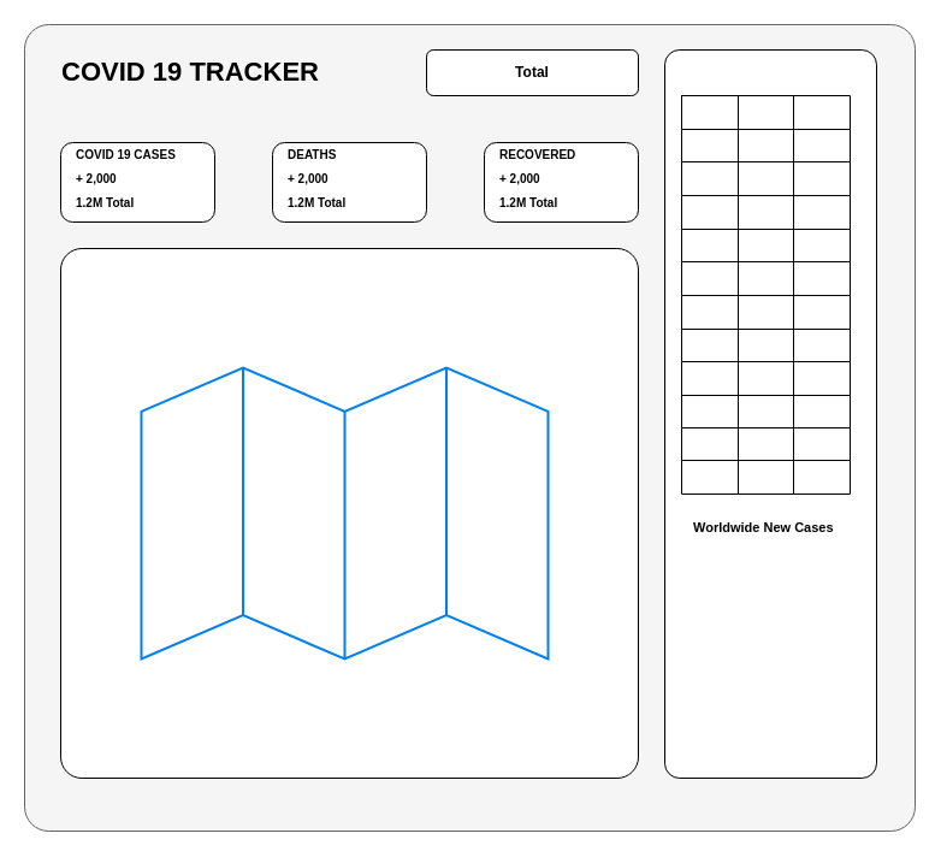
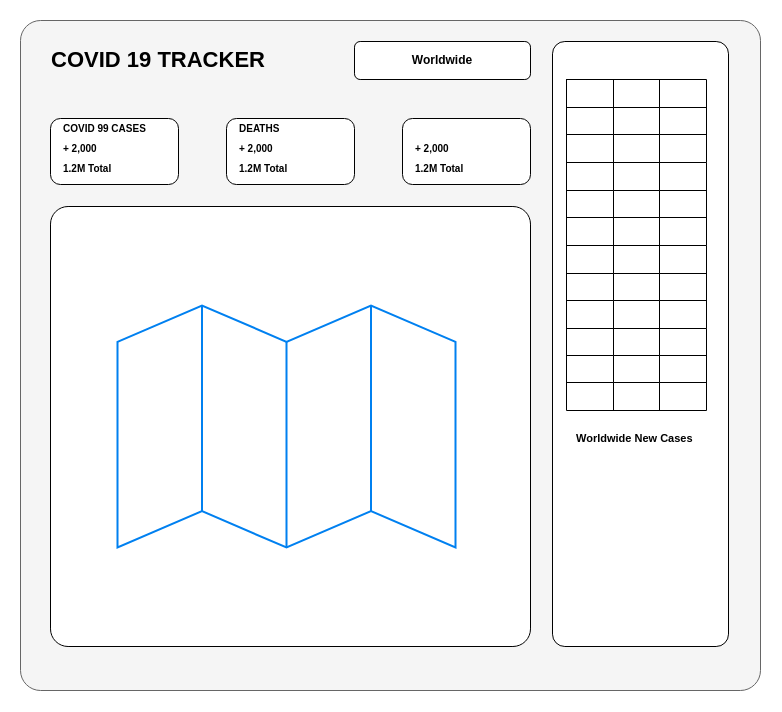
  <mxCell id="0" />
  <mxCell id="1" parent="0" />
  <mxCell id="2" value="" style="rounded=1;whiteSpace=wrap;html=1;arcSize=3;fillColor=#f5f5f5;strokeColor=#666666;fontColor=#333333;" vertex="1" parent="1"><mxGeometry x="20" y="20" width="740" height="670" as="geometry" /></mxCell>
  <mxCell id="3" value="&lt;font style=&quot;font-size: 22px&quot;&gt;&lt;b&gt;COVID 19 TRACKER&lt;/b&gt;&lt;/font&gt;" style="text;html=1;strokeColor=none;fillColor=none;align=center;verticalAlign=middle;whiteSpace=wrap;rounded=0;" vertex="1" parent="1"><mxGeometry x="50" y="50" width="216" height="20" as="geometry" /></mxCell>
  <mxCell id="4" value="" style="group" vertex="1" connectable="0" parent="1"><mxGeometry x="50" y="118" width="128" height="66" as="geometry" /></mxCell>
  <mxCell id="5" value="" style="rounded=1;whiteSpace=wrap;html=1;" vertex="1" parent="4"><mxGeometry width="128" height="66" as="geometry" /></mxCell>
- <mxCell id="6" value="&lt;font style=&quot;font-size: 10px&quot;&gt;&lt;b&gt;COVID 19 CASES&lt;/b&gt;&lt;/font&gt;" style="text;html=1;strokeColor=none;fillColor=none;align=left;verticalAlign=middle;whiteSpace=wrap;rounded=0;" vertex="1" parent="4"><mxGeometry x="11" width="106" height="20" as="geometry" /></mxCell>
+ <mxCell id="6" value="&lt;font style=&quot;font-size: 10px&quot;&gt;&lt;b&gt;COVID 99 CASES&lt;/b&gt;&lt;/font&gt;" style="text;html=1;strokeColor=none;fillColor=none;align=left;verticalAlign=middle;whiteSpace=wrap;rounded=0;" vertex="1" parent="4"><mxGeometry x="11" width="106" height="20" as="geometry" /></mxCell>
  <mxCell id="7" value="&lt;font style=&quot;font-size: 10px&quot;&gt;&lt;b&gt;+ 2,000&lt;br&gt;&lt;/b&gt;&lt;/font&gt;" style="text;html=1;strokeColor=none;fillColor=none;align=left;verticalAlign=middle;whiteSpace=wrap;rounded=0;" vertex="1" parent="4"><mxGeometry x="11" y="20" width="62" height="20" as="geometry" /></mxCell>
  <mxCell id="8" value="&lt;font style=&quot;font-size: 10px&quot;&gt;&lt;b&gt;1.2M Total&lt;/b&gt;&lt;/font&gt;" style="text;html=1;strokeColor=none;fillColor=none;align=left;verticalAlign=middle;whiteSpace=wrap;rounded=0;" vertex="1" parent="4"><mxGeometry x="11" y="40" width="84" height="20" as="geometry" /></mxCell>
  <mxCell id="9" value="" style="group" vertex="1" connectable="0" parent="1"><mxGeometry x="226" y="118" width="128" height="66" as="geometry" /></mxCell>
  <mxCell id="10" value="" style="rounded=1;whiteSpace=wrap;html=1;" vertex="1" parent="9"><mxGeometry width="128" height="66" as="geometry" /></mxCell>
  <mxCell id="11" value="&lt;font style=&quot;font-size: 10px&quot;&gt;&lt;b&gt;DEATHS&lt;/b&gt;&lt;/font&gt;" style="text;html=1;strokeColor=none;fillColor=none;align=left;verticalAlign=middle;whiteSpace=wrap;rounded=0;" vertex="1" parent="9"><mxGeometry x="11" width="106" height="20" as="geometry" /></mxCell>
  <mxCell id="12" value="&lt;font style=&quot;font-size: 10px&quot;&gt;&lt;b&gt;+ 2,000&lt;br&gt;&lt;/b&gt;&lt;/font&gt;" style="text;html=1;strokeColor=none;fillColor=none;align=left;verticalAlign=middle;whiteSpace=wrap;rounded=0;" vertex="1" parent="9"><mxGeometry x="11" y="20" width="62" height="20" as="geometry" /></mxCell>
  <mxCell id="13" value="&lt;font style=&quot;font-size: 10px&quot;&gt;&lt;b&gt;1.2M Total&lt;/b&gt;&lt;/font&gt;" style="text;html=1;strokeColor=none;fillColor=none;align=left;verticalAlign=middle;whiteSpace=wrap;rounded=0;" vertex="1" parent="9"><mxGeometry x="11" y="40" width="84" height="20" as="geometry" /></mxCell>
  <mxCell id="14" value="" style="group" vertex="1" connectable="0" parent="1"><mxGeometry x="402" y="118" width="128" height="66" as="geometry" /></mxCell>
  <mxCell id="15" value="" style="rounded=1;whiteSpace=wrap;html=1;" vertex="1" parent="14"><mxGeometry width="128" height="66" as="geometry" /></mxCell>
- <mxCell id="16" value="&lt;span style=&quot;font-size: 10px&quot;&gt;&lt;b&gt;RECOVERED&lt;/b&gt;&lt;/span&gt;" style="text;html=1;strokeColor=none;fillColor=none;align=left;verticalAlign=middle;whiteSpace=wrap;rounded=0;" vertex="1" parent="14"><mxGeometry x="11" width="106" height="20" as="geometry" /></mxCell>
  <mxCell id="17" value="&lt;font style=&quot;font-size: 10px&quot;&gt;&lt;b&gt;+ 2,000&lt;br&gt;&lt;/b&gt;&lt;/font&gt;" style="text;html=1;strokeColor=none;fillColor=none;align=left;verticalAlign=middle;whiteSpace=wrap;rounded=0;" vertex="1" parent="14"><mxGeometry x="11" y="20" width="62" height="20" as="geometry" /></mxCell>
  <mxCell id="18" value="&lt;font style=&quot;font-size: 10px&quot;&gt;&lt;b&gt;1.2M Total&lt;/b&gt;&lt;/font&gt;" style="text;html=1;strokeColor=none;fillColor=none;align=left;verticalAlign=middle;whiteSpace=wrap;rounded=0;" vertex="1" parent="14"><mxGeometry x="11" y="40" width="84" height="20" as="geometry" /></mxCell>
  <mxCell id="19" value="" style="rounded=1;whiteSpace=wrap;html=1;align=left;arcSize=4;" vertex="1" parent="1"><mxGeometry x="50" y="206" width="480" height="440" as="geometry" /></mxCell>
  <mxCell id="20" value="" style="html=1;verticalLabelPosition=bottom;align=center;labelBackgroundColor=#ffffff;verticalAlign=top;strokeWidth=2;strokeColor=#0080F0;shadow=0;dashed=0;shape=mxgraph.ios7.icons.map;rounded=1;" vertex="1" parent="1"><mxGeometry x="117" y="305" width="338" height="242" as="geometry" /></mxCell>
  <mxCell id="21" value="" style="group" vertex="1" connectable="0" parent="1"><mxGeometry x="332" y="41" width="176" height="38" as="geometry" /></mxCell>
  <mxCell id="22" value="" style="group" vertex="1" connectable="0" parent="21"><mxGeometry x="22" width="176" height="38" as="geometry" /></mxCell>
  <mxCell id="23" value="" style="rounded=1;whiteSpace=wrap;html=1;" vertex="1" parent="22"><mxGeometry width="176" height="38" as="geometry" /></mxCell>
- <mxCell id="24" value="&lt;b&gt;Total&lt;br&gt;&lt;/b&gt;" style="text;html=1;strokeColor=none;fillColor=none;align=center;verticalAlign=middle;whiteSpace=wrap;rounded=0;" vertex="1" parent="22"><mxGeometry x="12" y="9" width="152" height="20" as="geometry" /></mxCell>
+ <mxCell id="24" value="&lt;b&gt;Worldwide&lt;br&gt;&lt;/b&gt;" style="text;html=1;strokeColor=none;fillColor=none;align=center;verticalAlign=middle;whiteSpace=wrap;rounded=0;" vertex="1" parent="22"><mxGeometry x="12" y="9" width="152" height="20" as="geometry" /></mxCell>
  <mxCell id="25" value="" style="rounded=1;whiteSpace=wrap;html=1;align=left;arcSize=7;" vertex="1" parent="1"><mxGeometry x="552" y="41" width="176" height="605" as="geometry" /></mxCell>
  <mxCell id="26" value="&lt;font style=&quot;font-size: 11px&quot;&gt;&lt;b style=&quot;font-size: 11px&quot;&gt;Worldwide New Cases&lt;/b&gt;&lt;/font&gt;" style="text;html=1;strokeColor=none;fillColor=none;align=left;verticalAlign=middle;whiteSpace=wrap;rounded=0;fontSize=11;" vertex="1" parent="1"><mxGeometry x="574" y="428" width="132" height="20" as="geometry" /></mxCell>
  <mxCell id="27" value="" style="shape=table;html=1;whiteSpace=wrap;startSize=0;container=1;collapsible=0;childLayout=tableLayout;rounded=0;fontSize=11;align=left;" vertex="1" parent="1"><mxGeometry x="566" y="79" width="140" height="83" as="geometry" /></mxCell>
  <mxCell id="28" value="" style="shape=partialRectangle;html=1;whiteSpace=wrap;collapsible=0;dropTarget=0;pointerEvents=0;fillColor=none;top=0;left=0;bottom=0;right=0;points=[[0,0.5],[1,0.5]];portConstraint=eastwest;" vertex="1" parent="27"><mxGeometry width="140" height="28" as="geometry" /></mxCell>
  <mxCell id="29" value="" style="shape=partialRectangle;html=1;whiteSpace=wrap;connectable=0;fillColor=none;top=0;left=0;bottom=0;right=0;overflow=hidden;" vertex="1" parent="28"><mxGeometry width="47" height="28" as="geometry" /></mxCell>
  <mxCell id="30" value="" style="shape=partialRectangle;html=1;whiteSpace=wrap;connectable=0;fillColor=none;top=0;left=0;bottom=0;right=0;overflow=hidden;" vertex="1" parent="28"><mxGeometry x="47" width="46" height="28" as="geometry" /></mxCell>
  <mxCell id="31" value="" style="shape=partialRectangle;html=1;whiteSpace=wrap;connectable=0;fillColor=none;top=0;left=0;bottom=0;right=0;overflow=hidden;" vertex="1" parent="28"><mxGeometry x="93" width="47" height="28" as="geometry" /></mxCell>
  <mxCell id="32" value="" style="shape=partialRectangle;html=1;whiteSpace=wrap;collapsible=0;dropTarget=0;pointerEvents=0;fillColor=none;top=0;left=0;bottom=0;right=0;points=[[0,0.5],[1,0.5]];portConstraint=eastwest;" vertex="1" parent="27"><mxGeometry y="28" width="140" height="27" as="geometry" /></mxCell>
  <mxCell id="33" value="" style="shape=partialRectangle;html=1;whiteSpace=wrap;connectable=0;fillColor=none;top=0;left=0;bottom=0;right=0;overflow=hidden;" vertex="1" parent="32"><mxGeometry width="47" height="27" as="geometry" /></mxCell>
  <mxCell id="34" value="" style="shape=partialRectangle;html=1;whiteSpace=wrap;connectable=0;fillColor=none;top=0;left=0;bottom=0;right=0;overflow=hidden;" vertex="1" parent="32"><mxGeometry x="47" width="46" height="27" as="geometry" /></mxCell>
  <mxCell id="35" value="" style="shape=partialRectangle;html=1;whiteSpace=wrap;connectable=0;fillColor=none;top=0;left=0;bottom=0;right=0;overflow=hidden;" vertex="1" parent="32"><mxGeometry x="93" width="47" height="27" as="geometry" /></mxCell>
  <mxCell id="36" value="" style="shape=partialRectangle;html=1;whiteSpace=wrap;collapsible=0;dropTarget=0;pointerEvents=0;fillColor=none;top=0;left=0;bottom=0;right=0;points=[[0,0.5],[1,0.5]];portConstraint=eastwest;" vertex="1" parent="27"><mxGeometry y="55" width="140" height="28" as="geometry" /></mxCell>
  <mxCell id="37" value="" style="shape=partialRectangle;html=1;whiteSpace=wrap;connectable=0;fillColor=none;top=0;left=0;bottom=0;right=0;overflow=hidden;" vertex="1" parent="36"><mxGeometry width="47" height="28" as="geometry" /></mxCell>
  <mxCell id="38" value="" style="shape=partialRectangle;html=1;whiteSpace=wrap;connectable=0;fillColor=none;top=0;left=0;bottom=0;right=0;overflow=hidden;" vertex="1" parent="36"><mxGeometry x="47" width="46" height="28" as="geometry" /></mxCell>
  <mxCell id="39" value="" style="shape=partialRectangle;html=1;whiteSpace=wrap;connectable=0;fillColor=none;top=0;left=0;bottom=0;right=0;overflow=hidden;" vertex="1" parent="36"><mxGeometry x="93" width="47" height="28" as="geometry" /></mxCell>
  <mxCell id="40" value="" style="shape=table;html=1;whiteSpace=wrap;startSize=0;container=1;collapsible=0;childLayout=tableLayout;rounded=0;fontSize=11;align=left;" vertex="1" parent="1"><mxGeometry x="566" y="162" width="140" height="83" as="geometry" /></mxCell>
  <mxCell id="41" value="" style="shape=partialRectangle;html=1;whiteSpace=wrap;collapsible=0;dropTarget=0;pointerEvents=0;fillColor=none;top=0;left=0;bottom=0;right=0;points=[[0,0.5],[1,0.5]];portConstraint=eastwest;" vertex="1" parent="40"><mxGeometry width="140" height="28" as="geometry" /></mxCell>
  <mxCell id="42" value="" style="shape=partialRectangle;html=1;whiteSpace=wrap;connectable=0;fillColor=none;top=0;left=0;bottom=0;right=0;overflow=hidden;" vertex="1" parent="41"><mxGeometry width="47" height="28" as="geometry" /></mxCell>
  <mxCell id="43" value="" style="shape=partialRectangle;html=1;whiteSpace=wrap;connectable=0;fillColor=none;top=0;left=0;bottom=0;right=0;overflow=hidden;" vertex="1" parent="41"><mxGeometry x="47" width="46" height="28" as="geometry" /></mxCell>
  <mxCell id="44" value="" style="shape=partialRectangle;html=1;whiteSpace=wrap;connectable=0;fillColor=none;top=0;left=0;bottom=0;right=0;overflow=hidden;" vertex="1" parent="41"><mxGeometry x="93" width="47" height="28" as="geometry" /></mxCell>
  <mxCell id="45" value="" style="shape=partialRectangle;html=1;whiteSpace=wrap;collapsible=0;dropTarget=0;pointerEvents=0;fillColor=none;top=0;left=0;bottom=0;right=0;points=[[0,0.5],[1,0.5]];portConstraint=eastwest;" vertex="1" parent="40"><mxGeometry y="28" width="140" height="27" as="geometry" /></mxCell>
  <mxCell id="46" value="" style="shape=partialRectangle;html=1;whiteSpace=wrap;connectable=0;fillColor=none;top=0;left=0;bottom=0;right=0;overflow=hidden;" vertex="1" parent="45"><mxGeometry width="47" height="27" as="geometry" /></mxCell>
  <mxCell id="47" value="" style="shape=partialRectangle;html=1;whiteSpace=wrap;connectable=0;fillColor=none;top=0;left=0;bottom=0;right=0;overflow=hidden;" vertex="1" parent="45"><mxGeometry x="47" width="46" height="27" as="geometry" /></mxCell>
  <mxCell id="48" value="" style="shape=partialRectangle;html=1;whiteSpace=wrap;connectable=0;fillColor=none;top=0;left=0;bottom=0;right=0;overflow=hidden;" vertex="1" parent="45"><mxGeometry x="93" width="47" height="27" as="geometry" /></mxCell>
  <mxCell id="49" value="" style="shape=partialRectangle;html=1;whiteSpace=wrap;collapsible=0;dropTarget=0;pointerEvents=0;fillColor=none;top=0;left=0;bottom=0;right=0;points=[[0,0.5],[1,0.5]];portConstraint=eastwest;" vertex="1" parent="40"><mxGeometry y="55" width="140" height="28" as="geometry" /></mxCell>
  <mxCell id="50" value="" style="shape=partialRectangle;html=1;whiteSpace=wrap;connectable=0;fillColor=none;top=0;left=0;bottom=0;right=0;overflow=hidden;" vertex="1" parent="49"><mxGeometry width="47" height="28" as="geometry" /></mxCell>
  <mxCell id="51" value="" style="shape=partialRectangle;html=1;whiteSpace=wrap;connectable=0;fillColor=none;top=0;left=0;bottom=0;right=0;overflow=hidden;" vertex="1" parent="49"><mxGeometry x="47" width="46" height="28" as="geometry" /></mxCell>
  <mxCell id="52" value="" style="shape=partialRectangle;html=1;whiteSpace=wrap;connectable=0;fillColor=none;top=0;left=0;bottom=0;right=0;overflow=hidden;" vertex="1" parent="49"><mxGeometry x="93" width="47" height="28" as="geometry" /></mxCell>
  <mxCell id="53" value="" style="shape=table;html=1;whiteSpace=wrap;startSize=0;container=1;collapsible=0;childLayout=tableLayout;rounded=0;fontSize=11;align=left;" vertex="1" parent="1"><mxGeometry x="566" y="245" width="140" height="83" as="geometry" /></mxCell>
  <mxCell id="54" value="" style="shape=partialRectangle;html=1;whiteSpace=wrap;collapsible=0;dropTarget=0;pointerEvents=0;fillColor=none;top=0;left=0;bottom=0;right=0;points=[[0,0.5],[1,0.5]];portConstraint=eastwest;" vertex="1" parent="53"><mxGeometry width="140" height="28" as="geometry" /></mxCell>
  <mxCell id="55" value="" style="shape=partialRectangle;html=1;whiteSpace=wrap;connectable=0;fillColor=none;top=0;left=0;bottom=0;right=0;overflow=hidden;" vertex="1" parent="54"><mxGeometry width="47" height="28" as="geometry" /></mxCell>
  <mxCell id="56" value="" style="shape=partialRectangle;html=1;whiteSpace=wrap;connectable=0;fillColor=none;top=0;left=0;bottom=0;right=0;overflow=hidden;" vertex="1" parent="54"><mxGeometry x="47" width="46" height="28" as="geometry" /></mxCell>
  <mxCell id="57" value="" style="shape=partialRectangle;html=1;whiteSpace=wrap;connectable=0;fillColor=none;top=0;left=0;bottom=0;right=0;overflow=hidden;" vertex="1" parent="54"><mxGeometry x="93" width="47" height="28" as="geometry" /></mxCell>
  <mxCell id="58" value="" style="shape=partialRectangle;html=1;whiteSpace=wrap;collapsible=0;dropTarget=0;pointerEvents=0;fillColor=none;top=0;left=0;bottom=0;right=0;points=[[0,0.5],[1,0.5]];portConstraint=eastwest;" vertex="1" parent="53"><mxGeometry y="28" width="140" height="27" as="geometry" /></mxCell>
  <mxCell id="59" value="" style="shape=partialRectangle;html=1;whiteSpace=wrap;connectable=0;fillColor=none;top=0;left=0;bottom=0;right=0;overflow=hidden;" vertex="1" parent="58"><mxGeometry width="47" height="27" as="geometry" /></mxCell>
  <mxCell id="60" value="" style="shape=partialRectangle;html=1;whiteSpace=wrap;connectable=0;fillColor=none;top=0;left=0;bottom=0;right=0;overflow=hidden;" vertex="1" parent="58"><mxGeometry x="47" width="46" height="27" as="geometry" /></mxCell>
  <mxCell id="61" value="" style="shape=partialRectangle;html=1;whiteSpace=wrap;connectable=0;fillColor=none;top=0;left=0;bottom=0;right=0;overflow=hidden;" vertex="1" parent="58"><mxGeometry x="93" width="47" height="27" as="geometry" /></mxCell>
  <mxCell id="62" value="" style="shape=partialRectangle;html=1;whiteSpace=wrap;collapsible=0;dropTarget=0;pointerEvents=0;fillColor=none;top=0;left=0;bottom=0;right=0;points=[[0,0.5],[1,0.5]];portConstraint=eastwest;" vertex="1" parent="53"><mxGeometry y="55" width="140" height="28" as="geometry" /></mxCell>
  <mxCell id="63" value="" style="shape=partialRectangle;html=1;whiteSpace=wrap;connectable=0;fillColor=none;top=0;left=0;bottom=0;right=0;overflow=hidden;" vertex="1" parent="62"><mxGeometry width="47" height="28" as="geometry" /></mxCell>
  <mxCell id="64" value="" style="shape=partialRectangle;html=1;whiteSpace=wrap;connectable=0;fillColor=none;top=0;left=0;bottom=0;right=0;overflow=hidden;" vertex="1" parent="62"><mxGeometry x="47" width="46" height="28" as="geometry" /></mxCell>
  <mxCell id="65" value="" style="shape=partialRectangle;html=1;whiteSpace=wrap;connectable=0;fillColor=none;top=0;left=0;bottom=0;right=0;overflow=hidden;" vertex="1" parent="62"><mxGeometry x="93" width="47" height="28" as="geometry" /></mxCell>
  <mxCell id="66" value="" style="shape=table;html=1;whiteSpace=wrap;startSize=0;container=1;collapsible=0;childLayout=tableLayout;rounded=0;fontSize=11;align=left;" vertex="1" parent="1"><mxGeometry x="566" y="328" width="140" height="82" as="geometry" /></mxCell>
  <mxCell id="67" value="" style="shape=partialRectangle;html=1;whiteSpace=wrap;collapsible=0;dropTarget=0;pointerEvents=0;fillColor=none;top=0;left=0;bottom=0;right=0;points=[[0,0.5],[1,0.5]];portConstraint=eastwest;" vertex="1" parent="66"><mxGeometry width="140" height="27" as="geometry" /></mxCell>
  <mxCell id="68" value="" style="shape=partialRectangle;html=1;whiteSpace=wrap;connectable=0;fillColor=none;top=0;left=0;bottom=0;right=0;overflow=hidden;" vertex="1" parent="67"><mxGeometry width="47" height="27" as="geometry" /></mxCell>
  <mxCell id="69" value="" style="shape=partialRectangle;html=1;whiteSpace=wrap;connectable=0;fillColor=none;top=0;left=0;bottom=0;right=0;overflow=hidden;" vertex="1" parent="67"><mxGeometry x="47" width="46" height="27" as="geometry" /></mxCell>
  <mxCell id="70" value="" style="shape=partialRectangle;html=1;whiteSpace=wrap;connectable=0;fillColor=none;top=0;left=0;bottom=0;right=0;overflow=hidden;" vertex="1" parent="67"><mxGeometry x="93" width="47" height="27" as="geometry" /></mxCell>
  <mxCell id="71" value="" style="shape=partialRectangle;html=1;whiteSpace=wrap;collapsible=0;dropTarget=0;pointerEvents=0;fillColor=none;top=0;left=0;bottom=0;right=0;points=[[0,0.5],[1,0.5]];portConstraint=eastwest;" vertex="1" parent="66"><mxGeometry y="27" width="140" height="27" as="geometry" /></mxCell>
  <mxCell id="72" value="" style="shape=partialRectangle;html=1;whiteSpace=wrap;connectable=0;fillColor=none;top=0;left=0;bottom=0;right=0;overflow=hidden;" vertex="1" parent="71"><mxGeometry width="47" height="27" as="geometry" /></mxCell>
  <mxCell id="73" value="" style="shape=partialRectangle;html=1;whiteSpace=wrap;connectable=0;fillColor=none;top=0;left=0;bottom=0;right=0;overflow=hidden;" vertex="1" parent="71"><mxGeometry x="47" width="46" height="27" as="geometry" /></mxCell>
  <mxCell id="74" value="" style="shape=partialRectangle;html=1;whiteSpace=wrap;connectable=0;fillColor=none;top=0;left=0;bottom=0;right=0;overflow=hidden;" vertex="1" parent="71"><mxGeometry x="93" width="47" height="27" as="geometry" /></mxCell>
  <mxCell id="75" value="" style="shape=partialRectangle;html=1;whiteSpace=wrap;collapsible=0;dropTarget=0;pointerEvents=0;fillColor=none;top=0;left=0;bottom=0;right=0;points=[[0,0.5],[1,0.5]];portConstraint=eastwest;" vertex="1" parent="66"><mxGeometry y="54" width="140" height="28" as="geometry" /></mxCell>
  <mxCell id="76" value="" style="shape=partialRectangle;html=1;whiteSpace=wrap;connectable=0;fillColor=none;top=0;left=0;bottom=0;right=0;overflow=hidden;" vertex="1" parent="75"><mxGeometry width="47" height="28" as="geometry" /></mxCell>
  <mxCell id="77" value="" style="shape=partialRectangle;html=1;whiteSpace=wrap;connectable=0;fillColor=none;top=0;left=0;bottom=0;right=0;overflow=hidden;" vertex="1" parent="75"><mxGeometry x="47" width="46" height="28" as="geometry" /></mxCell>
  <mxCell id="78" value="" style="shape=partialRectangle;html=1;whiteSpace=wrap;connectable=0;fillColor=none;top=0;left=0;bottom=0;right=0;overflow=hidden;" vertex="1" parent="75"><mxGeometry x="93" width="47" height="28" as="geometry" /></mxCell>
  <mxCell id="79" value="" style="shape=image;html=1;verticalAlign=top;verticalLabelPosition=bottom;labelBackgroundColor=#ffffff;imageAspect=0;aspect=fixed;image=https://cdn2.iconfinder.com/data/icons/infographic-bar-vol-9-1/512/29-128.png;rounded=0;fontSize=11;" vertex="1" parent="1"><mxGeometry x="559" y="448" width="154" height="154" as="geometry" /></mxCell>
